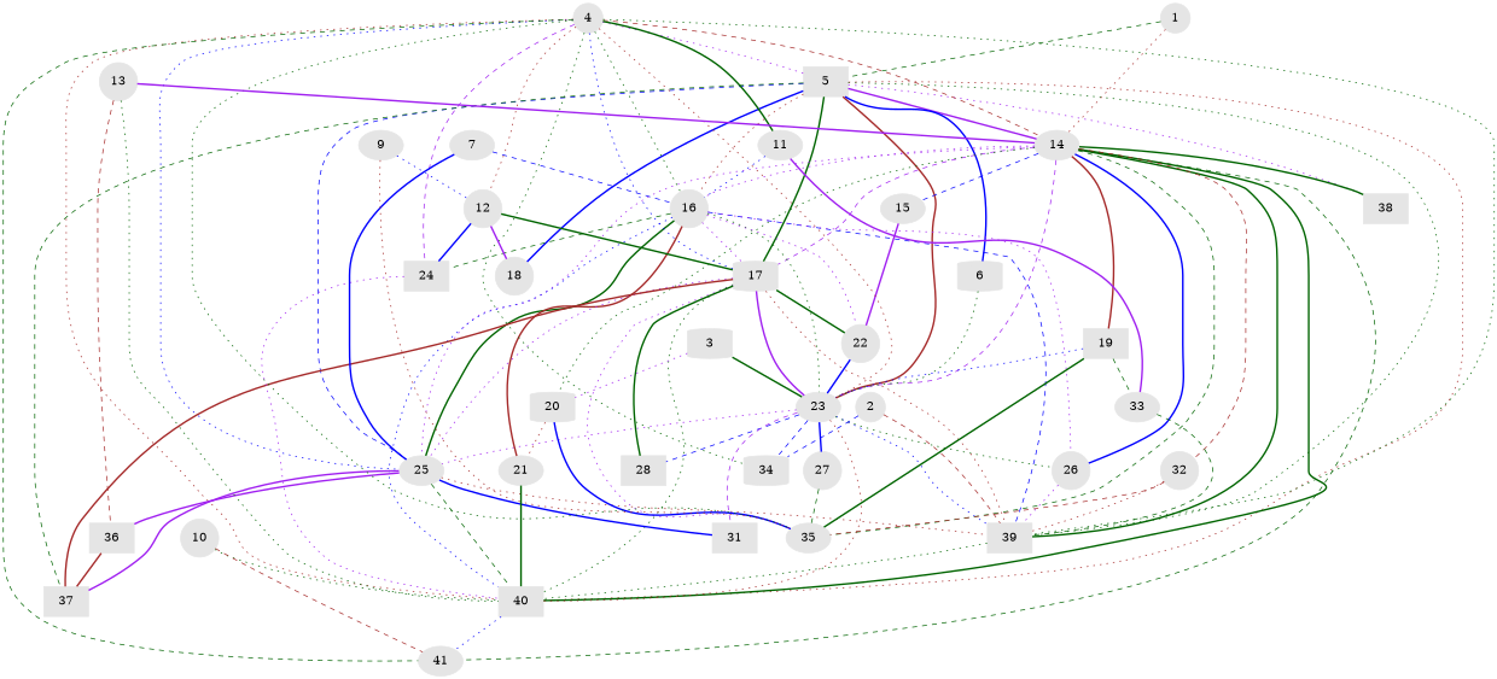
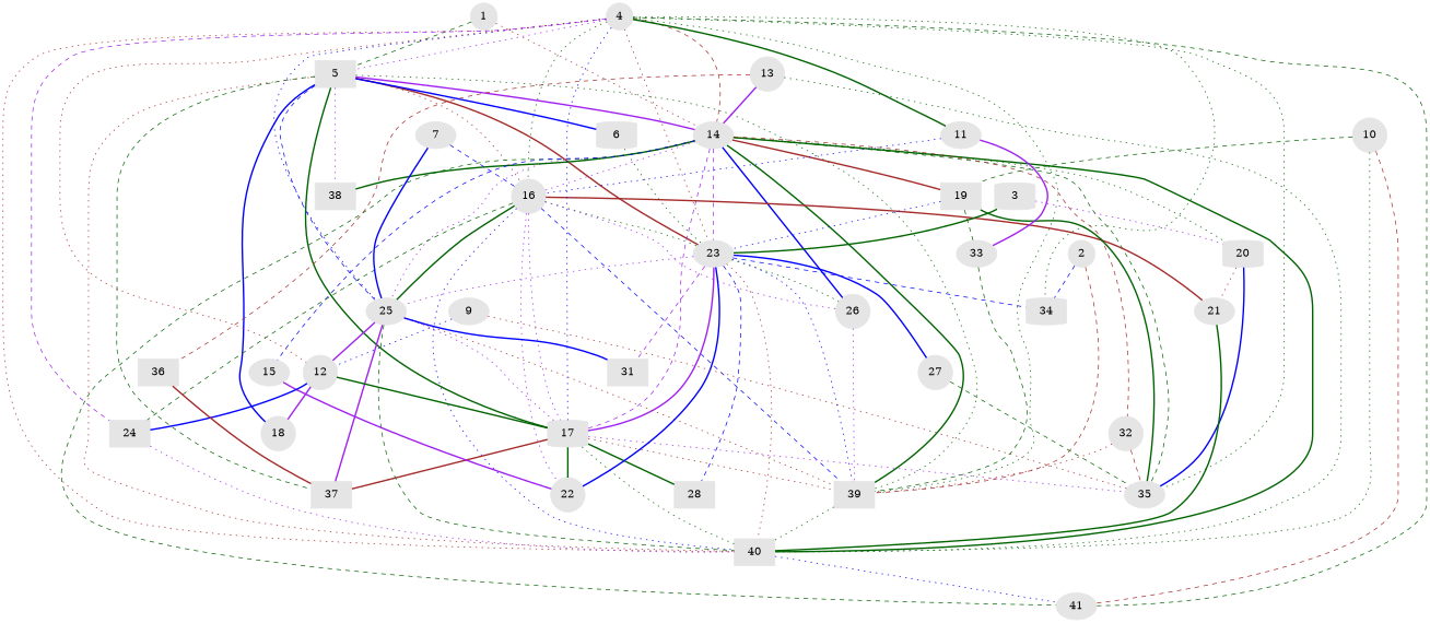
  graph {
    node [color=gray90 shape=circle style=filled]
    edge [color=darkgreen style=dotted weight=1.0]
    5 [shape=box]
    1
    14 [shape=ellipse]
    39 [shape=box]
    23 [shape=ellipse]
    16
    17 [shape=cylinder]
    25 [shape=ellipse]
    40 [shape=box]
    6 [shape=cylinder]
    18
    37 [shape=box]
    38 [shape=box]
    20 [shape=cylinder]
    35 [shape=ellipse]
    41 [shape=ellipse]
    19 [shape=box]
    15 [shape=ellipse]
    26
    32
    34 [shape=cylinder]
    2
    3 [shape=cylinder]
    21 [shape=ellipse]
    28 [shape=box]
    27
    31 [shape=box]
    4
    11 [shape=ellipse]
    12
    24 [shape=box]
    33 [shape=ellipse]
    22
    36 [shape=box]
    7 [shape=ellipse]
    9 [shape=ellipse]
    10
    13
    5 -- 14 [color=purple style=bold]
    5 -- 39
    5 -- 23 [color=brown style=bold]
    5 -- 16 [color=brown weight=2.0]
    5 -- 17 [style=bold weight=4.0]
    5 -- 25 [color=blue style=dashed]
    5 -- 40 [color=brown]
    5 -- 6 [color=blue style=bold]
    5 -- 18 [color=blue style=bold]
    5 -- 37 [style=dashed]
    5 -- 38 [color=purple]
    1 -- 5 [style=dashed]
    1 -- 14 [color=brown]
    14 -- 39 [style=bold]
    14 -- 23 [color=purple style=dashed weight=2.0]
    14 -- 16 [color=purple weight=2.0]
    14 -- 17 [color=purple style=dashed weight=4.0]
    14 -- 25 [color=purple]
    14 -- 40 [style=bold weight=2.0]
    14 -- 38 [style=bold]
    14 -- 20
    14 -- 35 [style=dashed]
    14 -- 41 [style=dashed]
    14 -- 19 [color=brown style=bold]
    14 -- 15 [color=blue style=dashed]
    14 -- 26 [color=blue style=bold]
    14 -- 32 [color=brown style=dashed]
    39 -- 40 [weight=2.0]
    23 -- 39 [color=blue]
    23 -- 25 [color=purple]
    23 -- 40 [color=brown]
    23 -- 26
    23 -- 34 [color=blue style=dashed]
    23 -- 28 [color=blue style=dashed]
    23 -- 27 [color=blue style=bold]
    23 -- 31 [color=purple style=dashed]
    16 -- 39 [color=blue style=dashed]
    16 -- 23
    16 -- 17 [color=purple weight=2.0]
    16 -- 25 [style=bold]
    16 -- 40 [color=blue weight=2.0]
    16 -- 26 [color=purple]
    16 -- 21 [color=brown style=bold]
    16 -- 24 [style=dashed]
    16 -- 22 [color=purple]
    17 -- 39 [color=brown weight=2.0]
    17 -- 23 [color=purple style=bold weight=4.0]
    17 -- 25 [color=purple weight=2.0]
    17 -- 40 [weight=2.0]
    17 -- 37 [color=brown style=bold weight=2.0]
    17 -- 35 [color=purple]
    17 -- 28 [style=bold]
    17 -- 22 [style=bold weight=2.0]
    25 -- 39 [color=brown weight=2.0]
    25 -- 40 [style=dashed]
    25 -- 37 [color=purple style=bold]
    25 -- 31 [color=blue style=bold weight=2.0]
-   25 -- 36 [color=purple style=bold]
+   25 -- 12 [color=purple style=bold]
    40 -- 41 [color=blue]
    6 -- 23
    20 -- 35 [color=blue style=bold]
    20 -- 21 [color=brown]
    19 -- 23 [color=blue]
    19 -- 35 [style=bold]
    19 -- 33 [style=dashed]
    15 -- 22 [color=purple style=bold]
    26 -- 39 [color=purple]
    32 -- 39 [color=brown]
    32 -- 35 [color=brown style=dashed]
    2 -- 39 [color=brown style=dashed]
    2 -- 34 [color=blue style=dashed]
    3 -- 23 [style=bold]
    3 -- 20 [color=purple]
    21 -- 40 [style=bold]
    27 -- 35 [style=dashed]
    4 -- 5 [color=purple]
    4 -- 14 [color=brown style=dashed]
    4 -- 39 [weight=2.0]
    4 -- 23 [color=brown weight=2.0]
    4 -- 16
    4 -- 17 [color=blue weight=2.0]
    4 -- 25 [color=blue weight=2.0]
    4 -- 40 [color=brown]
    4 -- 35
    4 -- 41 [style=dashed]
    4 -- 34
    4 -- 11 [style=bold]
    4 -- 12 [color=brown]
    4 -- 24 [color=purple style=dashed]
    11 -- 16 [color=blue]
    11 -- 33 [color=purple style=bold]
    12 -- 17 [style=bold]
    12 -- 18 [color=purple style=bold]
    12 -- 24 [color=blue style=bold]
    24 -- 40 [color=purple]
    33 -- 39 [style=dashed]
    22 -- 23 [color=blue style=bold]
    36 -- 37 [color=brown style=bold]
    7 -- 16 [color=blue style=dashed]
    7 -- 25 [color=blue style=bold]
    9 -- 35 [color=brown]
    9 -- 12 [color=blue]
    10 -- 40
    10 -- 41 [color=brown style=dashed]
+   10 -- 19 [style=dashed]
    13 -- 14 [color=purple style=bold]
    13 -- 40
    13 -- 36 [color=brown style=dashed]
  }
